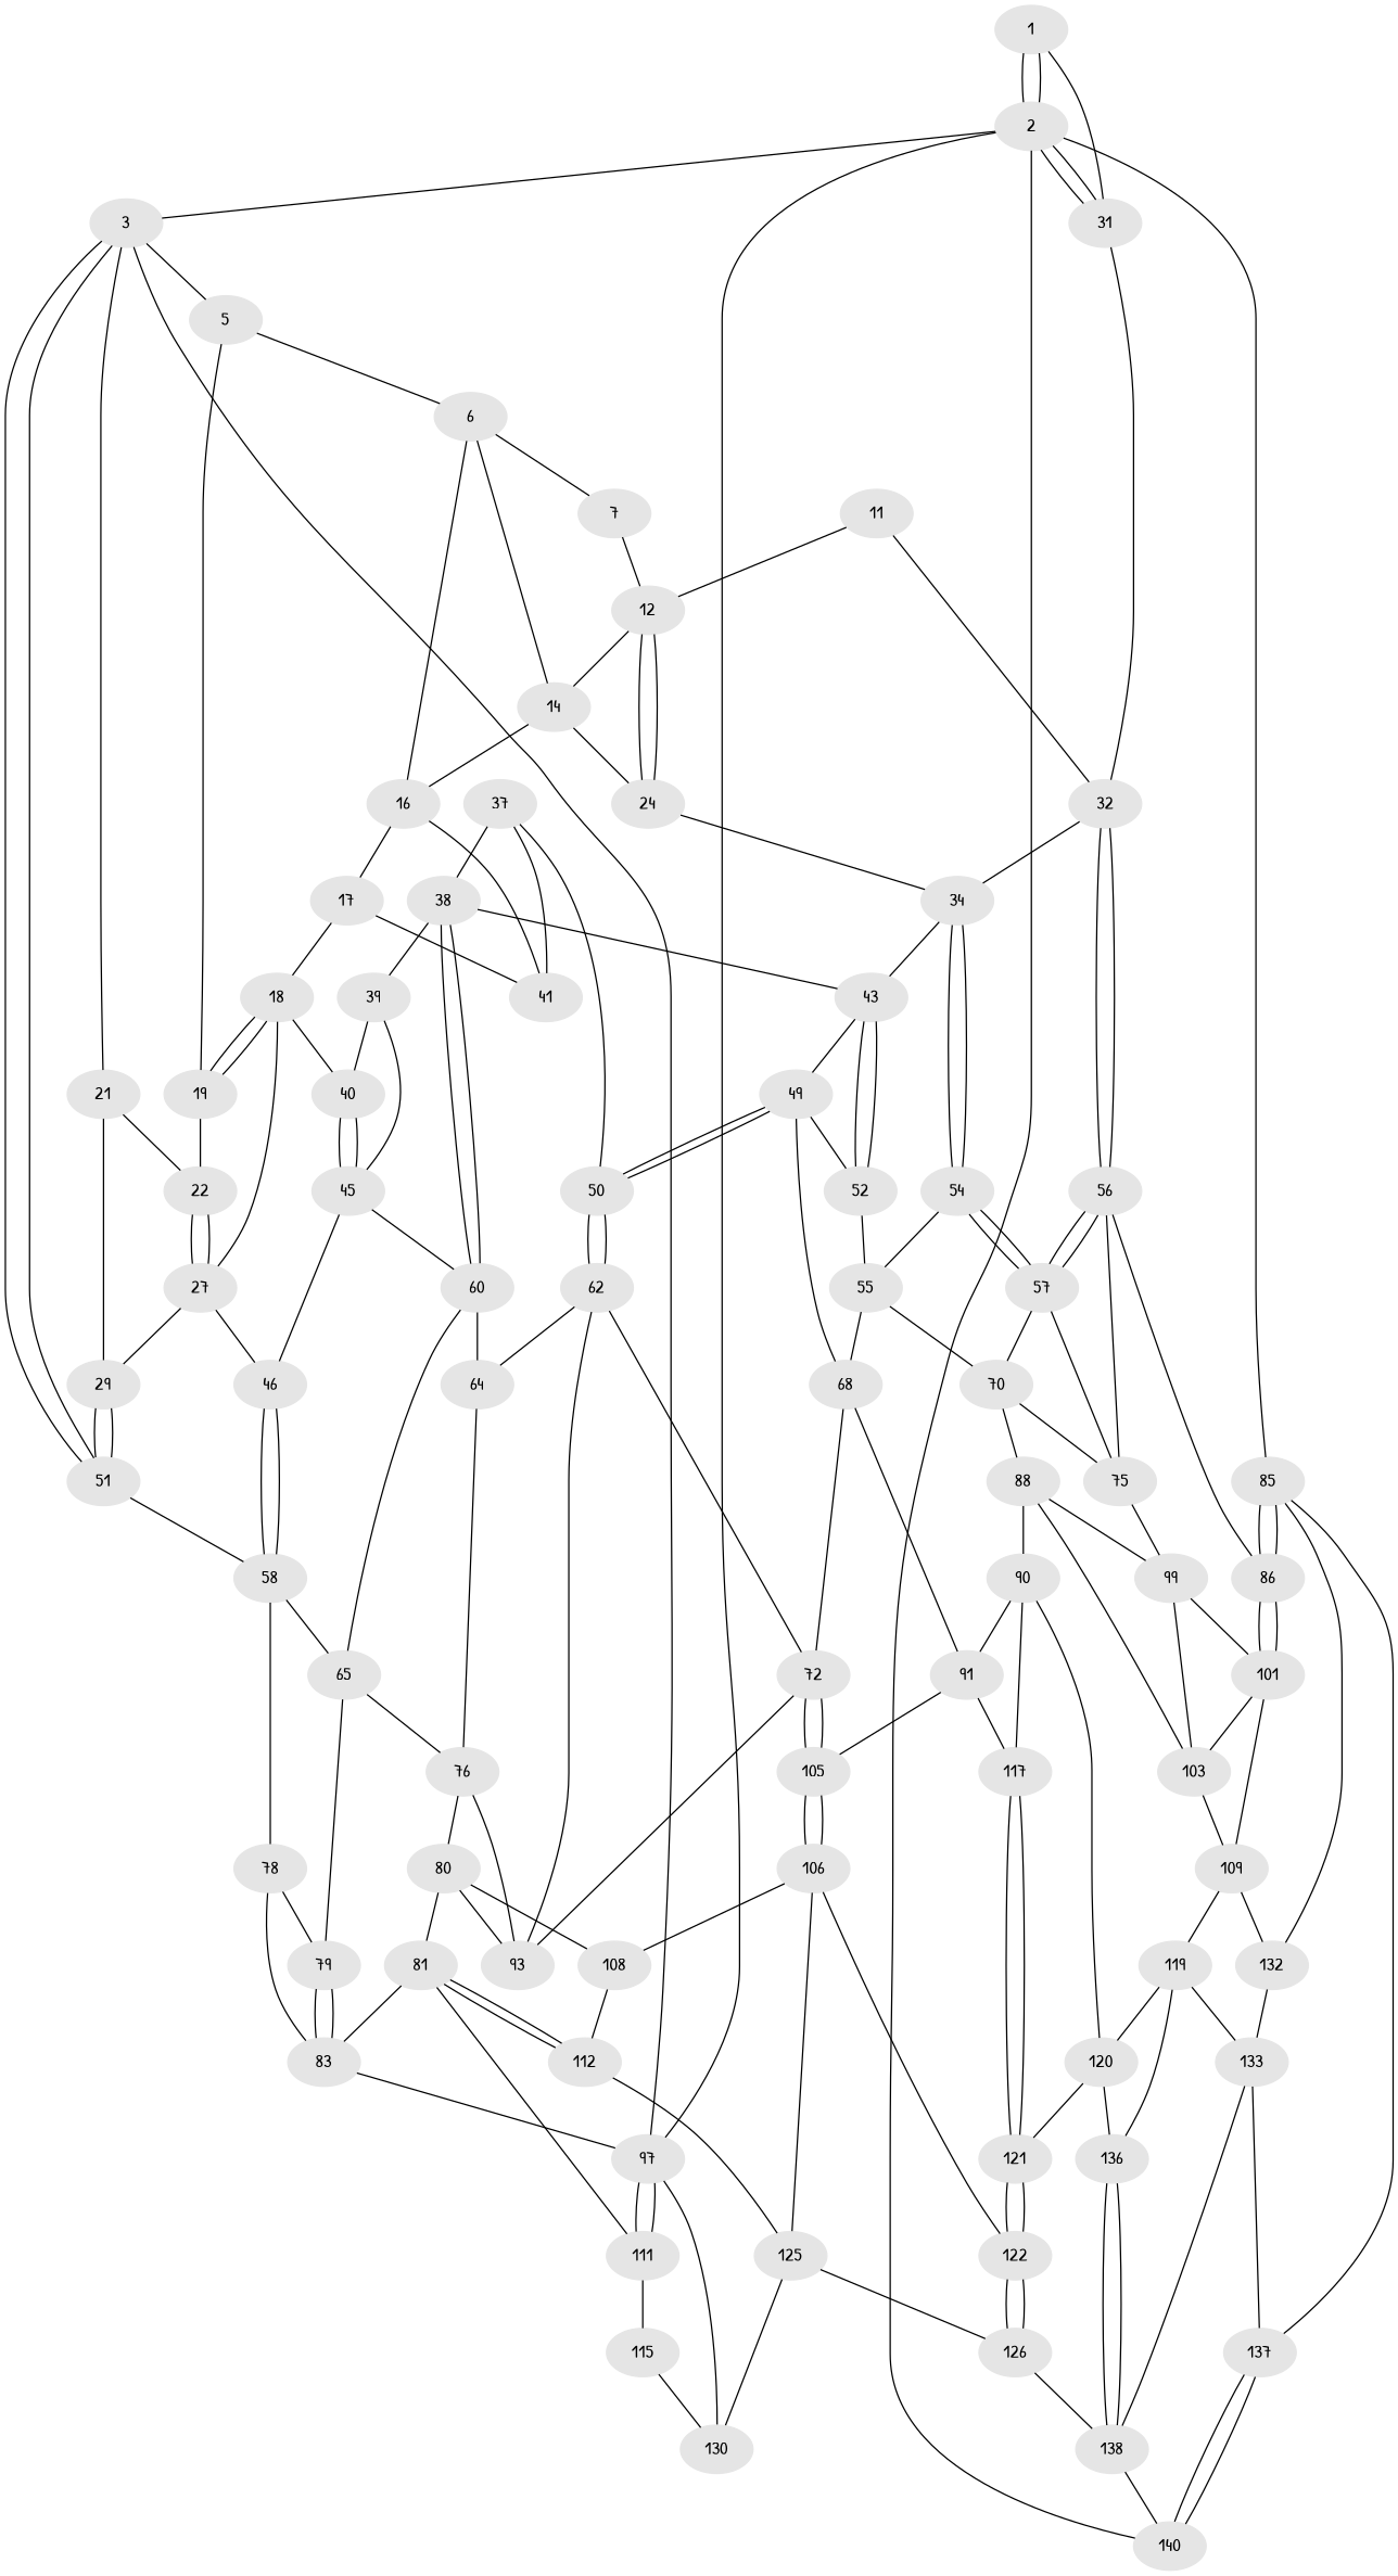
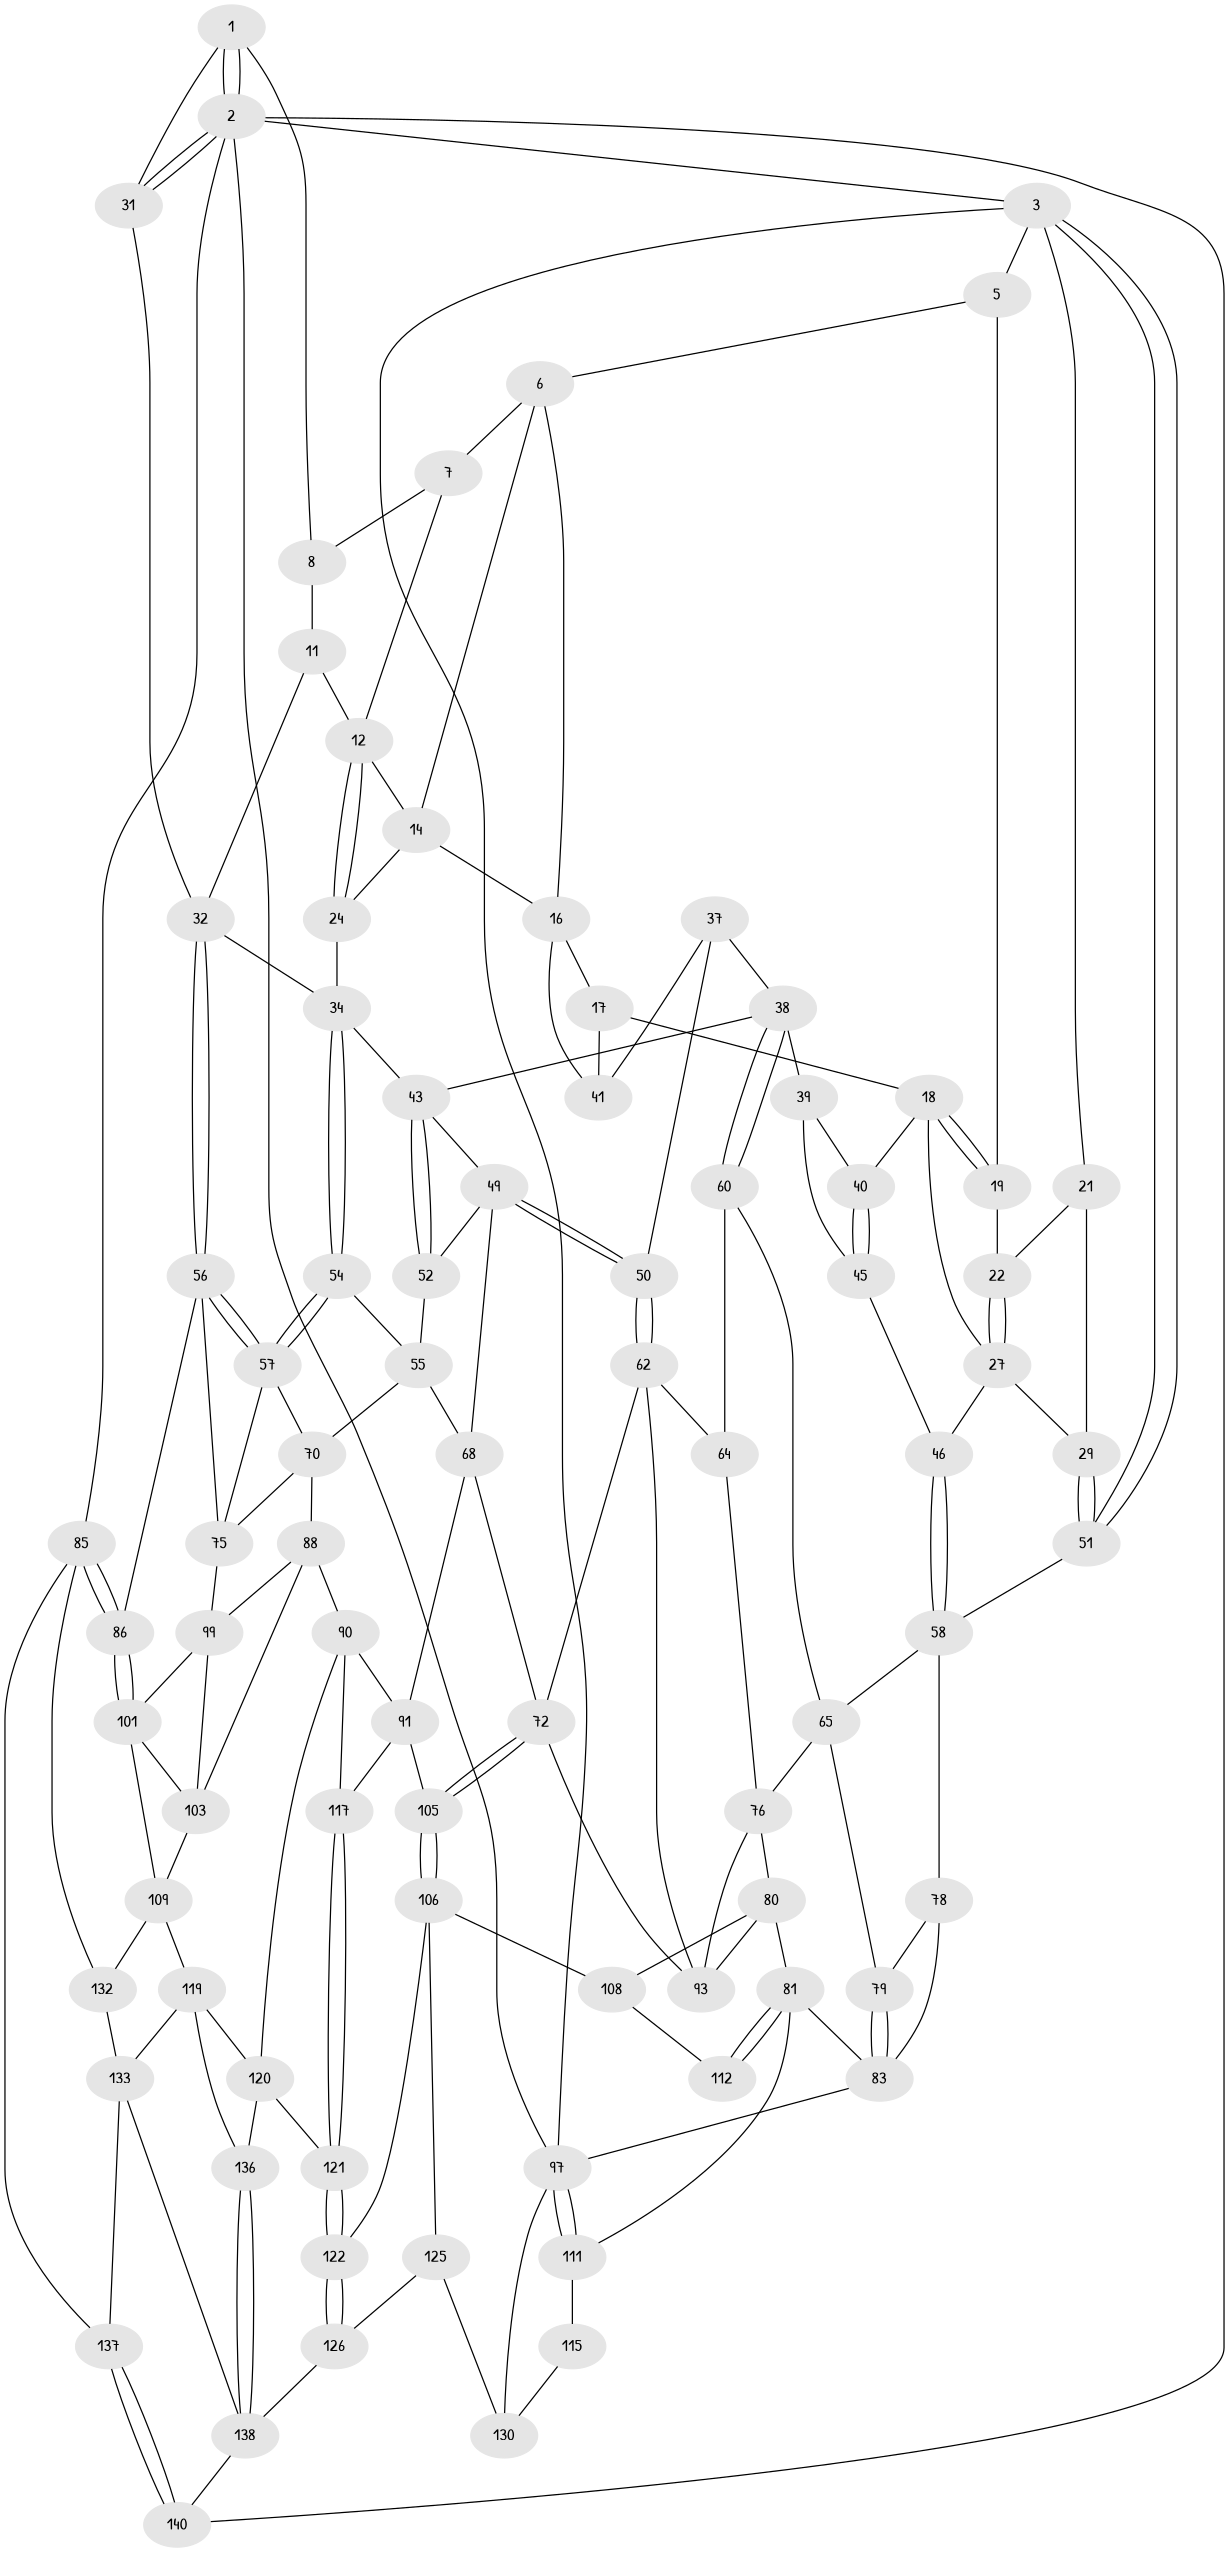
  graph {
    fontname="Patrick Hand"
    node [color=gray90 fontname="Patrick Hand" style=filled]
    edge [fontname="Patrick Hand"]
    1 [super="+9"]
    2 [super="+84"]
+   8 [super="+10"]
    31
    3 [super="+4"]
    85 [super="+131"]
    97 [super="+98"]
    140
    11
    32 [super="+33"]
    5 [super="+20"]
    21
    51
    86
    132
    137
    111
    130
    6 [super="+15"]
    19 [super="+23"]
    22
    29
    58 [super="+59"]
    7
    14 [super="+25"]
    16 [super="+26"]
    12 [super="+13"]
    24
    17 [super="+36"]
    41 [super="+42"]
    34 [super="+35"]
    56 [super="+74"]
    18 [super="+30"]
    27 [super="+28"]
    40
    37 [super="+48"]
    38
    50
    46
    45 [super="+47"]
    43 [super="+44"]
    54
    57 [super="+69"]
    75 [super="+92"]
    49 [super="+53"]
    52
    55 [super="+67"]
    39
    60 [super="+61"]
    62 [super="+63"]
    65 [super="+66"]
    64
    68 [super="+71"]
    78
    72 [super="+73"]
    91 [super="+110"]
    93 [super="+94"]
    70 [super="+87"]
    88 [super="+89"]
    99 [super="+100"]
    101 [super="+102"]
    76 [super="+77"]
    79
    83 [super="+96"]
    105
    80 [super="+95"]
    117
    90 [super="+116"]
    103 [super="+104"]
    106 [super="+107"]
    81 [super="+82"]
    108
    112 [super="+113"]
    115 [super="+129"]
    125 [super="+128"]
    133 [super="+134"]
    109 [super="+118"]
    120 [super="+124"]
    121
    136
    119 [super="+135"]
    122 [super="+123"]
    126 [super="+127"]
    138 [super="+139"]
    1 -- 2
    1 -- 2
+   1 -- 8
    1 -- 31
    2 -- 31
    2 -- 31
    2 -- 3
    2 -- 85
    2 -- 97
    2 -- 140
+   8 -- 11
    31 -- 32
    3 -- 97
    3 -- 5
    3 -- 21
    3 -- 51
    3 -- 51
    85 -- 86
    85 -- 86
    85 -- 132
    85 -- 137
    97 -- 111
    97 -- 111
    97 -- 130
    11 -- 32
    11 -- 12
    32 -- 34
    32 -- 56
    32 -- 56
    5 -- 6
    5 -- 19 [weight=2]
    21 -- 22
    21 -- 29
    51 -- 58
    86 -- 101
    86 -- 101
    132 -- 133
    137 -- 140
    137 -- 140
    111 -- 115
    6 -- 7
    6 -- 14
    6 -- 16
    19 -- 22
    22 -- 27
    22 -- 27
    29 -- 51
    29 -- 51
    58 -- 65
    58 -- 78
+   7 -- 8
    7 -- 12
    14 -- 16
    14 -- 24
    16 -- 17
    16 -- 41
    12 -- 14
    12 -- 24
    12 -- 24
    24 -- 34
    17 -- 41
    17 -- 18
    34 -- 43
    34 -- 54
    34 -- 54
    56 -- 86
    56 -- 57
    56 -- 57
    56 -- 75
    18 -- 19
    18 -- 19
    18 -- 27
    18 -- 40
    27 -- 29
    27 -- 46
    40 -- 45
    40 -- 45
    37 -- 41
    37 -- 38
    37 -- 50
    38 -- 43
    38 -- 39
    38 -- 60
    38 -- 60
    50 -- 62
    50 -- 62
    46 -- 58
    46 -- 58
    45 -- 46
-   45 -- 60
    43 -- 49
    43 -- 52
    43 -- 52
    54 -- 57
    54 -- 57
    54 -- 55
    57 -- 75
    57 -- 70
    75 -- 99
    49 -- 50
    49 -- 50
    49 -- 52
    49 -- 68
    52 -- 55
    55 -- 68
    55 -- 70
    39 -- 40
    39 -- 45
    60 -- 65
    60 -- 64
    62 -- 64
    62 -- 72
    62 -- 93
    65 -- 76
    65 -- 79
    64 -- 76
    68 -- 72
    68 -- 91
    78 -- 79
    78 -- 83
    72 -- 93
    72 -- 105
    72 -- 105
    91 -- 105
    91 -- 117
    70 -- 75
    70 -- 88
    88 -- 99
    88 -- 90
    88 -- 103
    99 -- 101
    99 -- 103
    101 -- 103
    101 -- 109
    76 -- 93
    76 -- 80
    79 -- 83
    79 -- 83
    83 -- 97
    105 -- 106
    105 -- 106
    80 -- 93
    80 -- 81
    80 -- 108
    117 -- 121
    117 -- 121
    90 -- 91
    90 -- 117
    90 -- 120
    103 -- 109
    106 -- 108
    106 -- 125
    106 -- 122
    81 -- 111
    81 -- 83
    81 -- 112
    81 -- 112
    108 -- 112
-   112 -- 125
    115 -- 130
    125 -- 130
    125 -- 126
    133 -- 137
    133 -- 138
    109 -- 132
    109 -- 119
    120 -- 121
    120 -- 136
    121 -- 122
    121 -- 122
    136 -- 138
    136 -- 138
    119 -- 133
    119 -- 120
    119 -- 136
    122 -- 126 [weight=2]
    122 -- 126
    126 -- 138
    138 -- 140
  }
